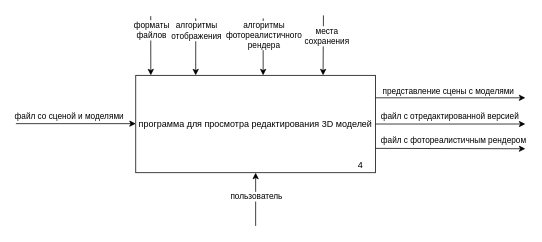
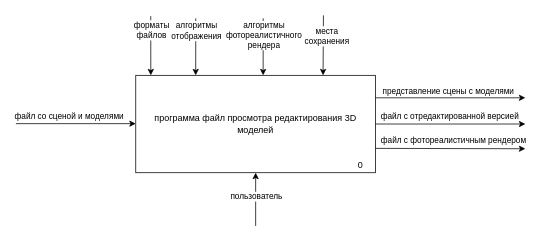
  <mxCell id="0" />
  <mxCell id="1" parent="0" />
- <mxCell id="2" value="программа для просмотра редактирования 3D моделей" style="rounded=0;whiteSpace=wrap;html=1;fillColor=none;" parent="1" vertex="1"><mxGeometry x="180" y="100.04" width="320" height="130" as="geometry" /></mxCell>
+ <mxCell id="2" value="программа файл просмотра редактирования 3D моделей" style="rounded=0;whiteSpace=wrap;html=1;fillColor=none;" parent="1" vertex="1"><mxGeometry x="180" y="100.04" width="320" height="130" as="geometry" /></mxCell>
  <mxCell id="3" value="" style="endArrow=classic;html=1;entryX=0;entryY=0.5;entryDx=0;entryDy=0;" parent="1" edge="1"><mxGeometry width="50" height="50" relative="1" as="geometry"><mxPoint x="20" y="164.54" as="sourcePoint" /><mxPoint x="180" y="164.54" as="targetPoint" /></mxGeometry></mxCell>
  <mxCell id="4" value="файл со сценой и моделями" style="edgeLabel;html=1;align=center;verticalAlign=middle;resizable=0;points=[];" parent="3" vertex="1" connectable="0"><mxGeometry x="-0.338" y="3" relative="1" as="geometry"><mxPoint x="17" y="-7" as="offset" /></mxGeometry></mxCell>
  <mxCell id="5" value="" style="endArrow=classic;html=1;entryX=0.167;entryY=-0.012;entryDx=0;entryDy=0;entryPerimeter=0;" parent="1" edge="1"><mxGeometry width="50" height="50" relative="1" as="geometry"><mxPoint x="200" y="21" as="sourcePoint" /><mxPoint x="200.08" y="100.04" as="targetPoint" /></mxGeometry></mxCell>
  <mxCell id="6" value="форматы &lt;br&gt;файлов" style="edgeLabel;html=1;align=center;verticalAlign=middle;resizable=0;points=[];" parent="5" vertex="1" connectable="0"><mxGeometry x="-0.342" relative="1" as="geometry"><mxPoint y="-7" as="offset" /></mxGeometry></mxCell>
  <mxCell id="7" value="" style="endArrow=classic;html=1;entryX=0.833;entryY=-0.05;entryDx=0;entryDy=0;entryPerimeter=0;" parent="1" edge="1"><mxGeometry width="50" height="50" relative="1" as="geometry"><mxPoint x="260.08" y="24.04" as="sourcePoint" /><mxPoint x="260" y="100.04" as="targetPoint" /></mxGeometry></mxCell>
  <mxCell id="8" value="алгоритмы&lt;br&gt;отображения" style="edgeLabel;html=1;align=center;verticalAlign=middle;resizable=0;points=[];" parent="7" vertex="1" connectable="0"><mxGeometry x="-0.474" relative="1" as="geometry"><mxPoint y="-4" as="offset" /></mxGeometry></mxCell>
  <mxCell id="9" value="" style="endArrow=classic;html=1;exitX=1;exitY=0.5;exitDx=0;exitDy=0;" parent="1" edge="1"><mxGeometry width="50" height="50" relative="1" as="geometry"><mxPoint x="500" y="130.04" as="sourcePoint" /><mxPoint x="700" y="130.04" as="targetPoint" /></mxGeometry></mxCell>
  <mxCell id="10" value="представление сцены с моделями" style="edgeLabel;html=1;align=center;verticalAlign=middle;resizable=0;points=[];" parent="9" vertex="1" connectable="0"><mxGeometry x="0.583" relative="1" as="geometry"><mxPoint x="-62" y="-10" as="offset" /></mxGeometry></mxCell>
  <mxCell id="11" value="" style="endArrow=classic;html=1;exitX=1;exitY=0.5;exitDx=0;exitDy=0;" parent="1" source="2" edge="1"><mxGeometry width="50" height="50" relative="1" as="geometry"><mxPoint x="540" y="190.04" as="sourcePoint" /><mxPoint x="700" y="165.04" as="targetPoint" /></mxGeometry></mxCell>
  <mxCell id="12" value="файл с отредактированной версией" style="edgeLabel;html=1;align=center;verticalAlign=middle;resizable=0;points=[];" parent="11" vertex="1" connectable="0"><mxGeometry x="-0.898" y="2" relative="1" as="geometry"><mxPoint x="88" y="-9" as="offset" /></mxGeometry></mxCell>
  <mxCell id="13" value="" style="endArrow=classic;html=1;exitX=1;exitY=0.75;exitDx=0;exitDy=0;" parent="1" source="2" edge="1"><mxGeometry width="50" height="50" relative="1" as="geometry"><mxPoint x="540" y="140.04" as="sourcePoint" /><mxPoint x="700" y="198.04" as="targetPoint" /></mxGeometry></mxCell>
  <mxCell id="14" value="файл с фотореалистичным рендером" style="edgeLabel;html=1;align=center;verticalAlign=middle;resizable=0;points=[];" parent="13" vertex="1" connectable="0"><mxGeometry x="0.22" relative="1" as="geometry"><mxPoint x="-18" y="-11" as="offset" /></mxGeometry></mxCell>
  <mxCell id="15" value="" style="endArrow=classic;html=1;entryX=0.833;entryY=-0.05;entryDx=0;entryDy=0;entryPerimeter=0;" parent="1" edge="1"><mxGeometry width="50" height="50" relative="1" as="geometry"><mxPoint x="350.08" y="24.04" as="sourcePoint" /><mxPoint x="350" y="100.04" as="targetPoint" /></mxGeometry></mxCell>
  <mxCell id="16" value="алгоритмы &lt;br&gt;фотореалистичного&lt;br&gt;рендера" style="edgeLabel;html=1;align=center;verticalAlign=middle;resizable=0;points=[];" parent="15" vertex="1" connectable="0"><mxGeometry x="-0.474" relative="1" as="geometry"><mxPoint y="2" as="offset" /></mxGeometry></mxCell>
  <mxCell id="17" value="" style="endArrow=classic;html=1;entryX=0.5;entryY=1;entryDx=0;entryDy=0;" parent="1" target="2" edge="1"><mxGeometry width="50" height="50" relative="1" as="geometry"><mxPoint x="340" y="301" as="sourcePoint" /><mxPoint x="590" y="80.04" as="targetPoint" /></mxGeometry></mxCell>
  <mxCell id="18" value="пользователь" style="edgeLabel;html=1;align=center;verticalAlign=middle;resizable=0;points=[];" parent="17" vertex="1" connectable="0"><mxGeometry x="0.377" relative="1" as="geometry"><mxPoint y="9" as="offset" /></mxGeometry></mxCell>
- <mxCell id="19" value="4" style="text;html=1;strokeColor=none;fillColor=none;align=center;verticalAlign=middle;whiteSpace=wrap;rounded=0;" parent="1" vertex="1"><mxGeometry x="460" y="210.04" width="40" height="20" as="geometry" /></mxCell>
+ <mxCell id="19" value="0" style="text;html=1;strokeColor=none;fillColor=none;align=center;verticalAlign=middle;whiteSpace=wrap;rounded=0;" parent="1" vertex="1"><mxGeometry x="460" y="210.04" width="40" height="20" as="geometry" /></mxCell>
  <mxCell id="20" value="" style="endArrow=classic;html=1;targetPerimeterSpacing=0;strokeColor=#000000;strokeWidth=1;" parent="1" edge="1"><mxGeometry width="50" height="50" relative="1" as="geometry"><mxPoint x="430.5" y="20.04" as="sourcePoint" /><mxPoint x="430" y="100.04" as="targetPoint" /></mxGeometry></mxCell>
  <mxCell id="21" value="места&lt;br&gt;сохранения" style="edgeLabel;html=1;align=center;verticalAlign=middle;resizable=0;points=[];" parent="20" vertex="1" connectable="0"><mxGeometry x="-0.333" y="4" relative="1" as="geometry"><mxPoint as="offset" /></mxGeometry></mxCell>
